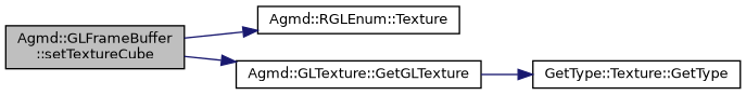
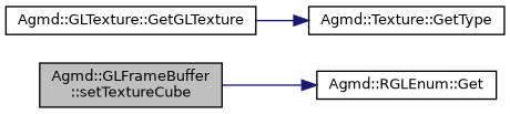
  digraph {
    rankdir=LR
    node [color=black fillcolor=white fontname=Helvetica fontsize=10 shape=record style=filled]
    edge [color=midnightblue fontname=Helvetica fontsize=10 labelfontname=Helvetica labelfontsize=10 style=solid]
    n1 [fillcolor=grey75 fontcolor=black height=0.2 label="Agmd::GLFrameBuffer\l::setTextureCube" width=0.4]
-   n2 [height=0.2 label="Agmd::RGLEnum::Texture" width=0.4]
+   n2 [height=0.2 label="Agmd::RGLEnum::Get" width=0.4]
    n3 [height=0.2 label="Agmd::GLTexture::GetGLTexture" width=0.4]
-   n4 [height=0.2 label="GetType::Texture::GetType" width=0.4]
+   n4 [height=0.2 label="Agmd::Texture::GetType" width=0.4]
    n1 -> n2
-   n1 -> n3
    n3 -> n4
  }
